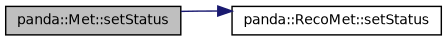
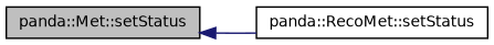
  digraph {
    rankdir=LR
    node [color=black fontname=Helvetica fontsize=10 shape=record style=filled]
    n1 [fillcolor=grey75 fontcolor=black height=0.2 label="panda::Met::setStatus" width=0.4]
    n2 [fillcolor=white height=0.2 label="panda::RecoMet::setStatus" width=0.4]
-   n2 -> n1 [color=midnightblue dir=back fontname=Helvetica fontsize=10 labelfontname=Helvetica labelfontsize=10 style=solid]
+   n1 -> n2 [color=midnightblue dir=back fontname=Helvetica fontsize=10 labelfontname=Helvetica labelfontsize=10 style=solid]
  }
